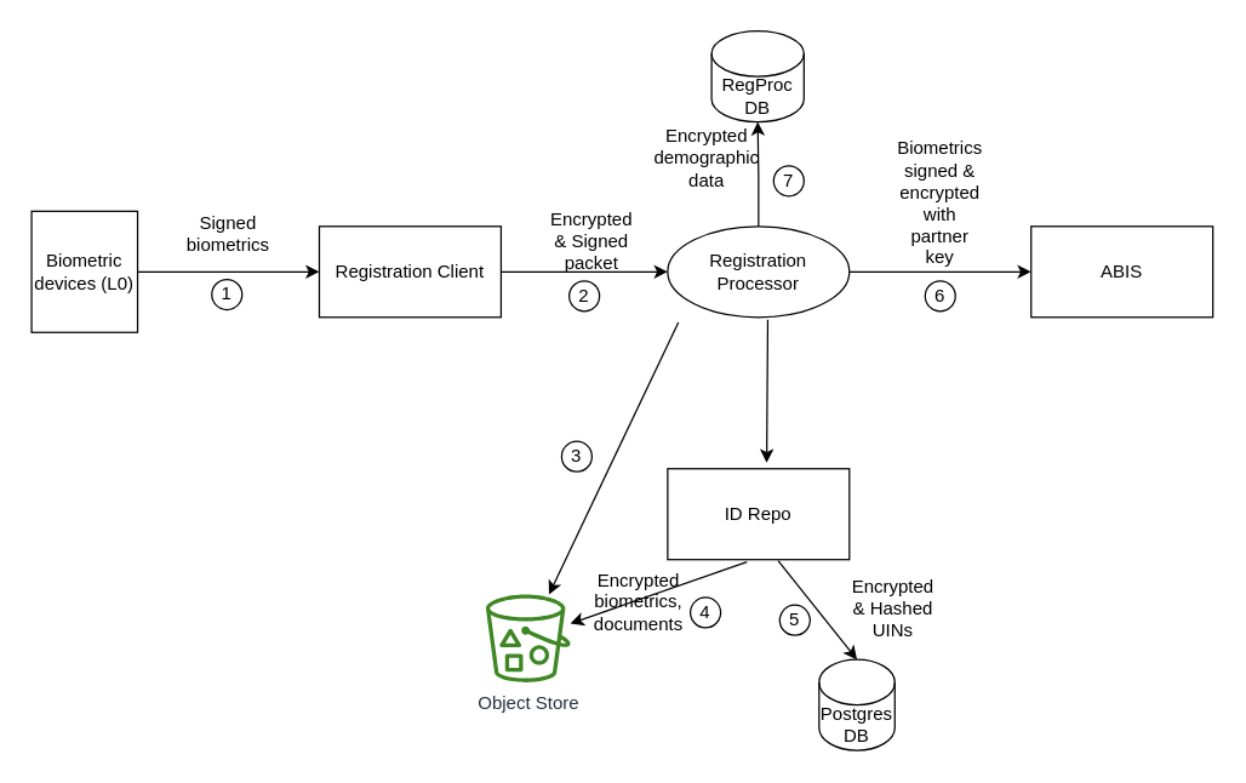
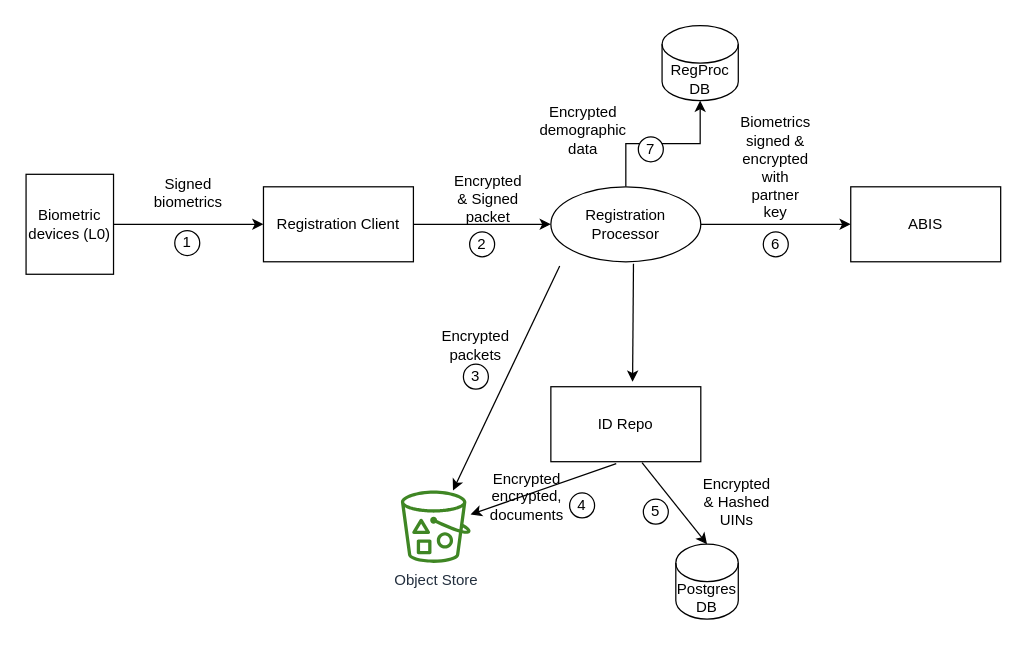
  <mxCell id="0" />
  <mxCell id="1" parent="0" />
  <mxCell id="2" value="Biometric devices (L0)" style="rounded=0;whiteSpace=wrap;html=1;" vertex="1" parent="1"><mxGeometry x="20" y="139" width="70" height="80" as="geometry" /></mxCell>
  <mxCell id="3" value="Registration Client" style="rounded=0;whiteSpace=wrap;html=1;" vertex="1" parent="1"><mxGeometry x="210" y="149" width="120" height="60" as="geometry" /></mxCell>
  <mxCell id="4" value="" style="endArrow=classic;html=1;rounded=0;exitX=1;exitY=0.5;exitDx=0;exitDy=0;entryX=0;entryY=0.5;entryDx=0;entryDy=0;" edge="1" parent="1" source="2" target="3"><mxGeometry width="50" height="50" relative="1" as="geometry"><mxPoint x="90" y="229" as="sourcePoint" /><mxPoint x="140" y="179" as="targetPoint" /></mxGeometry></mxCell>
  <mxCell id="5" value="Signed biometrics" style="text;html=1;strokeColor=none;fillColor=none;align=center;verticalAlign=middle;whiteSpace=wrap;rounded=0;" vertex="1" parent="1"><mxGeometry x="120" y="139" width="60" height="30" as="geometry" /></mxCell>
  <mxCell id="6" style="edgeStyle=orthogonalEdgeStyle;rounded=0;orthogonalLoop=1;jettySize=auto;html=1;exitX=1;exitY=0.5;exitDx=0;exitDy=0;entryX=0;entryY=0.5;entryDx=0;entryDy=0;" edge="1" parent="1" source="8" target="23"><mxGeometry relative="1" as="geometry" /></mxCell>
  <mxCell id="7" style="edgeStyle=orthogonalEdgeStyle;rounded=0;orthogonalLoop=1;jettySize=auto;html=1;exitX=0.5;exitY=0;exitDx=0;exitDy=0;entryX=0.5;entryY=1;entryDx=0;entryDy=0;entryPerimeter=0;" edge="1" parent="1" source="8" target="29"><mxGeometry relative="1" as="geometry" /></mxCell>
  <mxCell id="8" value="Registration Processor" style="ellipse;whiteSpace=wrap;html=1;" vertex="1" parent="1"><mxGeometry x="440" y="149" width="120" height="60" as="geometry" /></mxCell>
  <mxCell id="9" value="" style="endArrow=classic;html=1;rounded=0;exitX=1;exitY=0.5;exitDx=0;exitDy=0;entryX=0;entryY=0.5;entryDx=0;entryDy=0;" edge="1" parent="1" source="3" target="8"><mxGeometry width="50" height="50" relative="1" as="geometry"><mxPoint x="330" y="219" as="sourcePoint" /><mxPoint x="380" y="169" as="targetPoint" /></mxGeometry></mxCell>
  <mxCell id="10" value="Encrypted &amp;amp; Signed packet" style="text;html=1;strokeColor=none;fillColor=none;align=center;verticalAlign=middle;whiteSpace=wrap;rounded=0;" vertex="1" parent="1"><mxGeometry x="360" y="144" width="60" height="30" as="geometry" /></mxCell>
  <mxCell id="11" value="1" style="ellipse;whiteSpace=wrap;html=1;aspect=fixed;" vertex="1" parent="1"><mxGeometry x="139" y="184" width="20" height="20" as="geometry" /></mxCell>
  <mxCell id="12" value="2" style="ellipse;whiteSpace=wrap;html=1;aspect=fixed;" vertex="1" parent="1"><mxGeometry x="375" y="185" width="20" height="20" as="geometry" /></mxCell>
  <mxCell id="13" value="ID Repo" style="rounded=0;whiteSpace=wrap;html=1;" vertex="1" parent="1"><mxGeometry x="440" y="309" width="120" height="60" as="geometry" /></mxCell>
  <mxCell id="14" value="Postgres DB" style="shape=cylinder3;whiteSpace=wrap;html=1;boundedLbl=1;backgroundOutline=1;size=15;" vertex="1" parent="1"><mxGeometry x="540" y="435" width="50" height="60" as="geometry" /></mxCell>
  <mxCell id="15" value="Object Store" style="sketch=0;outlineConnect=0;fontColor=#232F3E;gradientColor=none;fillColor=#3F8624;strokeColor=none;dashed=0;verticalLabelPosition=bottom;verticalAlign=top;align=center;html=1;fontSize=12;fontStyle=0;aspect=fixed;pointerEvents=1;shape=mxgraph.aws4.bucket_with_objects;" vertex="1" parent="1"><mxGeometry x="320" y="392" width="55.76" height="58" as="geometry" /></mxCell>
  <mxCell id="16" value="" style="endArrow=classic;html=1;rounded=0;entryX=0.545;entryY=-0.065;entryDx=0;entryDy=0;entryPerimeter=0;exitX=0.551;exitY=1.027;exitDx=0;exitDy=0;exitPerimeter=0;" edge="1" parent="1" source="8" target="13"><mxGeometry width="50" height="50" relative="1" as="geometry"><mxPoint x="470" y="259" as="sourcePoint" /><mxPoint x="520" y="209" as="targetPoint" /></mxGeometry></mxCell>
  <mxCell id="17" value="" style="endArrow=classic;html=1;rounded=0;exitX=0.436;exitY=1.026;exitDx=0;exitDy=0;exitPerimeter=0;" edge="1" parent="1" source="13" target="15"><mxGeometry width="50" height="50" relative="1" as="geometry"><mxPoint x="460" y="419" as="sourcePoint" /><mxPoint x="510" y="369" as="targetPoint" /></mxGeometry></mxCell>
- <mxCell id="18" value="Encrypted biometrics, documents" style="text;html=1;strokeColor=none;fillColor=none;align=center;verticalAlign=middle;whiteSpace=wrap;rounded=0;" vertex="1" parent="1"><mxGeometry x="391" y="382" width="60" height="30" as="geometry" /></mxCell>
+ <mxCell id="18" value="Encrypted encrypted, documents" style="text;html=1;strokeColor=none;fillColor=none;align=center;verticalAlign=middle;whiteSpace=wrap;rounded=0;" vertex="1" parent="1"><mxGeometry x="391" y="382" width="60" height="30" as="geometry" /></mxCell>
  <mxCell id="19" value="" style="endArrow=classic;html=1;rounded=0;exitX=0.608;exitY=1.013;exitDx=0;exitDy=0;exitPerimeter=0;entryX=0.5;entryY=0;entryDx=0;entryDy=0;entryPerimeter=0;" edge="1" parent="1" source="13" target="14"><mxGeometry width="50" height="50" relative="1" as="geometry"><mxPoint x="530" y="429" as="sourcePoint" /><mxPoint x="580" y="379" as="targetPoint" /></mxGeometry></mxCell>
  <mxCell id="20" value="&lt;br&gt;Encrypted &amp;amp; Hashed UINs" style="text;html=1;strokeColor=none;fillColor=none;align=center;verticalAlign=middle;whiteSpace=wrap;rounded=0;" vertex="1" parent="1"><mxGeometry x="559" y="379" width="60" height="30" as="geometry" /></mxCell>
  <mxCell id="21" value="4" style="ellipse;whiteSpace=wrap;html=1;aspect=fixed;" vertex="1" parent="1"><mxGeometry x="455" y="394" width="20" height="20" as="geometry" /></mxCell>
  <mxCell id="22" value="5" style="ellipse;whiteSpace=wrap;html=1;aspect=fixed;" vertex="1" parent="1"><mxGeometry x="514" y="399" width="20" height="20" as="geometry" /></mxCell>
  <mxCell id="23" value="ABIS" style="rounded=0;whiteSpace=wrap;html=1;" vertex="1" parent="1"><mxGeometry x="680" y="149" width="120" height="60" as="geometry" /></mxCell>
  <mxCell id="24" value="Biometrics signed &amp;amp; encrypted with partner key" style="text;html=1;strokeColor=none;fillColor=none;align=center;verticalAlign=middle;whiteSpace=wrap;rounded=0;" vertex="1" parent="1"><mxGeometry x="590" y="119" width="60" height="30" as="geometry" /></mxCell>
  <mxCell id="25" value="6" style="ellipse;whiteSpace=wrap;html=1;aspect=fixed;" vertex="1" parent="1"><mxGeometry x="610" y="185" width="20" height="20" as="geometry" /></mxCell>
  <mxCell id="26" value="" style="endArrow=classic;html=1;rounded=0;exitX=0.059;exitY=1.056;exitDx=0;exitDy=0;exitPerimeter=0;" edge="1" parent="1" source="8" target="15"><mxGeometry width="50" height="50" relative="1" as="geometry"><mxPoint x="350" y="319" as="sourcePoint" /><mxPoint x="400" y="269" as="targetPoint" /></mxGeometry></mxCell>
+ <mxCell id="27" value="Encrypted packets" style="text;html=1;strokeColor=none;fillColor=none;align=center;verticalAlign=middle;whiteSpace=wrap;rounded=0;" vertex="1" parent="1"><mxGeometry x="350" y="261" width="60" height="30" as="geometry" /></mxCell>
  <mxCell id="28" value="3" style="ellipse;whiteSpace=wrap;html=1;aspect=fixed;" vertex="1" parent="1"><mxGeometry x="370" y="291" width="20" height="20" as="geometry" /></mxCell>
- <mxCell id="29" value="RegProc DB" style="shape=cylinder3;whiteSpace=wrap;html=1;boundedLbl=1;backgroundOutline=1;size=15;" vertex="1" parent="1"><mxGeometry x="469" y="20" width="61" height="60" as="geometry" /></mxCell>
+ <mxCell id="29" value="RegProc DB" style="shape=cylinder3;whiteSpace=wrap;html=1;boundedLbl=1;backgroundOutline=1;size=15;" vertex="1" parent="1"><mxGeometry x="529" y="20" width="61" height="60" as="geometry" /></mxCell>
  <mxCell id="30" value="Encrypted demographic data" style="text;html=1;strokeColor=none;fillColor=none;align=center;verticalAlign=middle;whiteSpace=wrap;rounded=0;" vertex="1" parent="1"><mxGeometry x="436" y="89" width="60" height="30" as="geometry" /></mxCell>
  <mxCell id="31" value="7" style="ellipse;whiteSpace=wrap;html=1;aspect=fixed;" vertex="1" parent="1"><mxGeometry x="510" y="109" width="20" height="20" as="geometry" /></mxCell>
